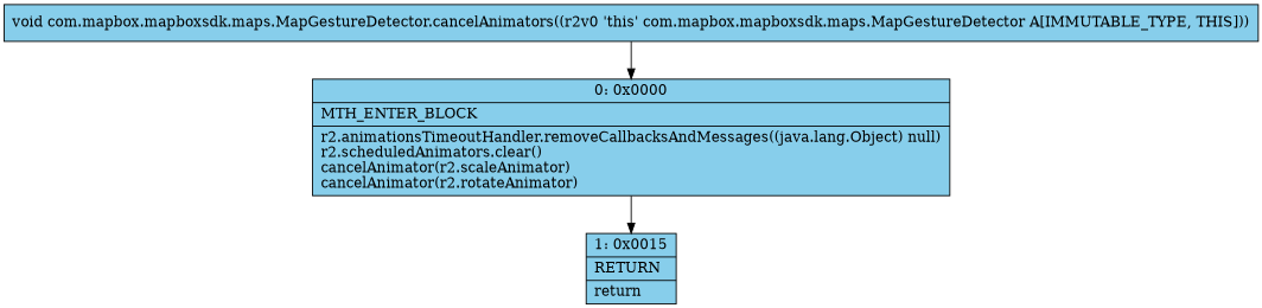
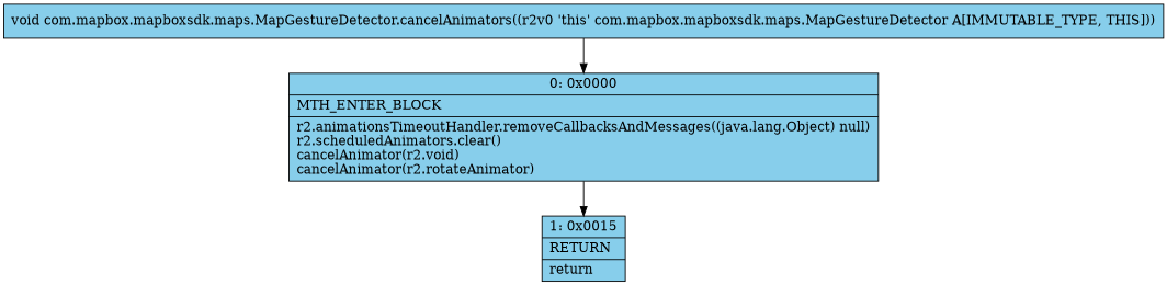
  digraph {
    node [shape=record style=filled fillcolor=skyblue]
-   n1 [label="{0\:\ 0x0000|MTH_ENTER_BLOCK\l|r2.animationsTimeoutHandler.removeCallbacksAndMessages((java.lang.Object) null)\lr2.scheduledAnimators.clear()\lcancelAnimator(r2.scaleAnimator)\lcancelAnimator(r2.rotateAnimator)\l}"]
+   n1 [label="{0\:\ 0x0000|MTH_ENTER_BLOCK\l|r2.animationsTimeoutHandler.removeCallbacksAndMessages((java.lang.Object) null)\lr2.scheduledAnimators.clear()\lcancelAnimator(r2.void)\lcancelAnimator(r2.rotateAnimator)\l}"]
    n2 [label="{1\:\ 0x0015|RETURN\l|return\l}"]
    n3 [label="{void com.mapbox.mapboxsdk.maps.MapGestureDetector.cancelAnimators((r2v0 'this' com.mapbox.mapboxsdk.maps.MapGestureDetector A[IMMUTABLE_TYPE, THIS])) }"]
    n1 -> n2
    n3 -> n1
  }
